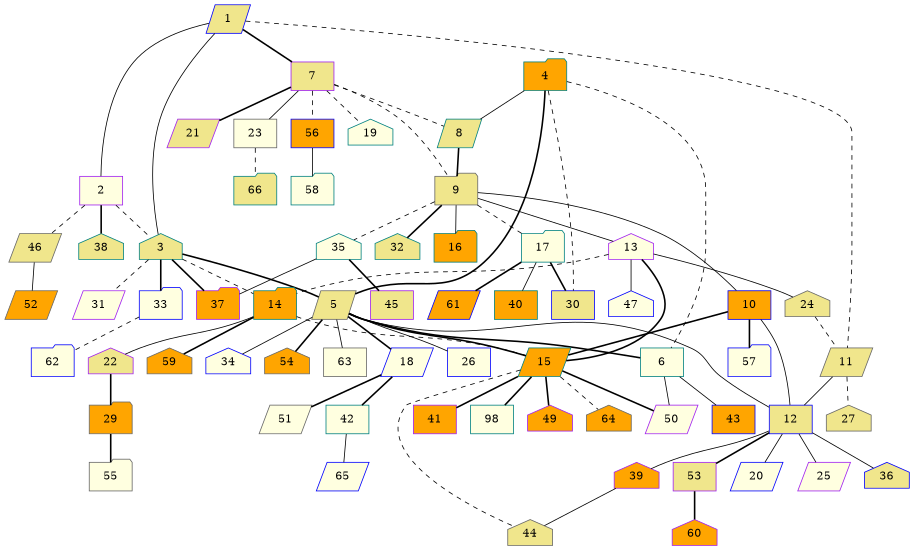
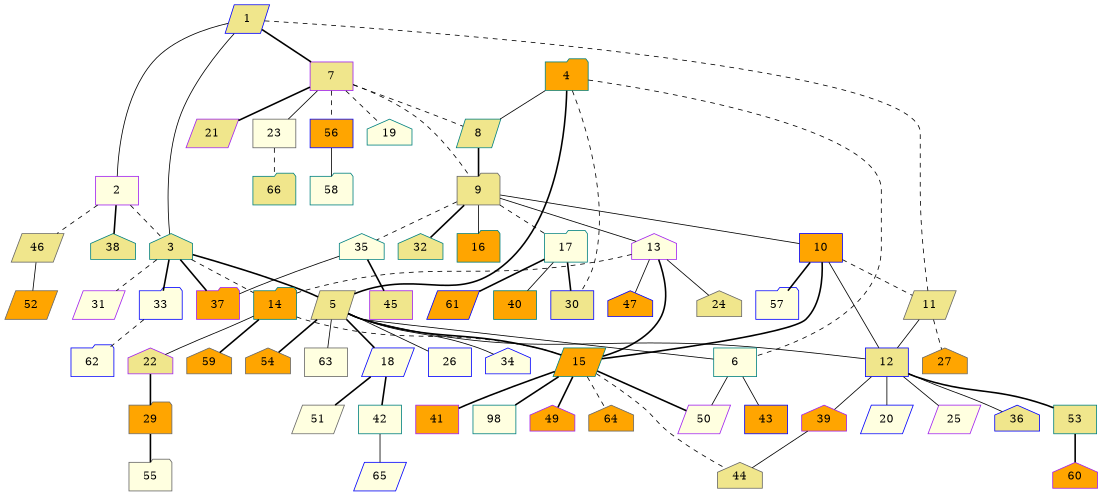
  graph {
    node [color=teal fillcolor=lightyellow shape=house style=filled]
    edge [style=bold]
    1 [color=blue fillcolor=khaki shape=parallelogram]
    2 [color=purple shape=box]
    3 [fillcolor=khaki]
    7 [color=purple fillcolor=khaki shape=box]
    11 [color=gray40 fillcolor=khaki shape=parallelogram]
    38 [fillcolor=khaki]
    46 [color=gray40 fillcolor=khaki shape=parallelogram]
    5 [color=gray40 fillcolor=khaki shape=parallelogram]
    14 [fillcolor=orange shape=folder]
    31 [color=purple shape=parallelogram]
    33 [color=blue shape=folder]
    37 [color=purple fillcolor=orange shape=folder]
    8 [fillcolor=khaki shape=parallelogram]
    9 [color=gray40 fillcolor=khaki shape=folder]
    19
    21 [color=purple fillcolor=khaki shape=parallelogram]
    23 [color=gray40 shape=box]
    56 [color=blue fillcolor=orange shape=box]
    12 [color=blue fillcolor=khaki shape=box]
-   27 [color=gray40 fillcolor=khaki]
+   27 [color=gray40 fillcolor=orange]
    52 [color=gray40 fillcolor=orange shape=parallelogram]
    6 [shape=box]
    15 [fillcolor=orange shape=parallelogram]
    18 [color=blue shape=parallelogram]
    26 [color=blue shape=box]
    34 [color=blue]
    54 [color=gray40 fillcolor=orange]
    63 [color=gray40 shape=box]
    22 [color=purple fillcolor=khaki]
    59 [color=gray40 fillcolor=orange]
    62 [color=blue shape=folder]
    4 [fillcolor=orange shape=folder]
    30 [color=blue fillcolor=khaki shape=box]
    43 [color=blue fillcolor=orange shape=box]
    50 [color=purple shape=parallelogram]
    20 [color=blue shape=parallelogram]
    25 [color=purple shape=parallelogram]
    36 [color=blue fillcolor=khaki]
    39 [color=purple fillcolor=orange]
-   53 [color=purple fillcolor=khaki shape=box]
+   53 [fillcolor=khaki shape=box]
    41 [color=purple fillcolor=orange shape=box]
    44 [color=gray40 fillcolor=khaki]
    n43 [label=98 shape=box]
    49 [color=purple fillcolor=orange]
    64 [color=gray40 fillcolor=orange]
    42 [shape=box]
    51 [color=gray40 shape=parallelogram]
    10 [color=blue fillcolor=orange shape=box]
    13 [color=purple]
    16 [fillcolor=orange shape=folder]
    17 [shape=folder]
    32 [fillcolor=khaki]
    35
    66 [fillcolor=khaki shape=folder]
    58 [shape=folder]
    57 [color=blue shape=folder]
    24 [color=gray40 fillcolor=khaki]
-   47 [color=blue]
+   47 [color=blue fillcolor=orange]
    40 [fillcolor=orange shape=box]
    61 [color=blue fillcolor=orange shape=parallelogram]
    45 [color=purple fillcolor=khaki shape=box]
    60 [color=purple fillcolor=orange]
    29 [color=gray40 fillcolor=orange shape=folder]
    65 [color=blue shape=parallelogram]
    55 [color=gray40 shape=folder]
    1 -- 2 [style=solid]
    1 -- 3 [style=solid]
    1 -- 7
    1 -- 11 [style=dashed]
    2 -- 3 [style=dashed]
    2 -- 38
    2 -- 46 [style=dashed]
    3 -- 5
    3 -- 14 [style=dashed]
    3 -- 31 [style=dashed]
    3 -- 33
    3 -- 37
    7 -- 8 [style=dashed]
    7 -- 9 [style=dashed]
    7 -- 19 [style=dashed]
    7 -- 21
    7 -- 23 [style=solid]
    7 -- 56 [style=dashed]
    11 -- 12 [style=solid]
    11 -- 27 [style=dashed]
    46 -- 52 [style=solid]
    5 -- 12 [style=solid]
-   5 -- 6
+   5 -- 6 [style=solid]
    5 -- 15
    5 -- 18
    5 -- 26 [style=solid]
    5 -- 34 [style=solid]
    5 -- 54
    5 -- 63 [style=solid]
    14 -- 15 [style=dashed]
    14 -- 22 [style=solid]
    14 -- 59
    33 -- 62 [style=dashed]
    8 -- 9
    9 -- 10 [style=solid]
    9 -- 13 [style=solid]
    9 -- 16 [style=solid]
    9 -- 17 [style=dashed]
    9 -- 32
    9 -- 35 [style=dashed]
    23 -- 66 [style=dashed]
    56 -- 58 [style=solid]
    12 -- 20 [style=solid]
    12 -- 25 [style=solid]
    12 -- 36 [style=solid]
    12 -- 39 [style=solid]
    12 -- 53
    6 -- 43 [style=solid]
    6 -- 50 [style=solid]
    15 -- 50
    15 -- 41
    15 -- 44 [style=dashed]
    15 -- n43
    15 -- 49
    15 -- 64 [style=dashed]
    18 -- 42
    18 -- 51
    22 -- 29
    4 -- 5
    4 -- 8 [style=solid]
    4 -- 6 [style=dashed]
    4 -- 30 [style=dashed]
    39 -- 44 [style=solid]
    53 -- 60
    42 -- 65 [style=solid]
-   24 -- 11 [style=dashed]
+   10 -- 11 [style=dashed]
    10 -- 12 [style=solid]
    10 -- 15
    10 -- 57
    13 -- 14 [style=dashed]
    13 -- 15
    13 -- 24 [style=solid]
    13 -- 47 [style=solid]
    17 -- 30
    17 -- 40 [style=solid]
    17 -- 61
    35 -- 37 [style=solid]
    35 -- 45
    29 -- 55
  }
